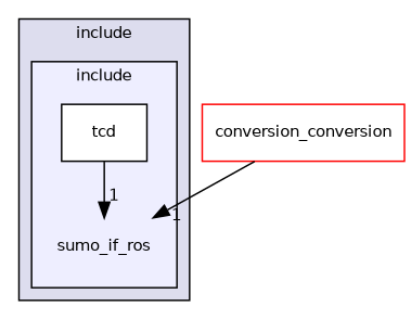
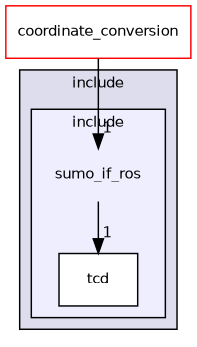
  digraph {
    compound=true
    node [fontname=Helvetica fontsize=10 shape=box fillcolor=white style=filled]
    edge [headlabel=1 labeldistance=1.5 labelfontname=Helvetica labelfontsize=10]
    n1 [label=sumo_if_ros shape=plaintext fillcolor="" style=""]
    n2 [label=tcd]
-   n3 [color=red label=conversion_conversion]
+   n3 [color=red label=coordinate_conversion]
    subgraph cluster_1 {
      bgcolor="#ddddee"
      fontname=Helvetica
      fontsize=10
      label=include
      pencolor=black
      subgraph cluster_2 {
        bgcolor="#eeeeff"
        fontname=Helvetica
        fontsize=10
        label=include
        pencolor=black
        n1
        n2
      }
    }
-   n2 -> n1
+   n1 -> n2
    n3 -> n1
  }
